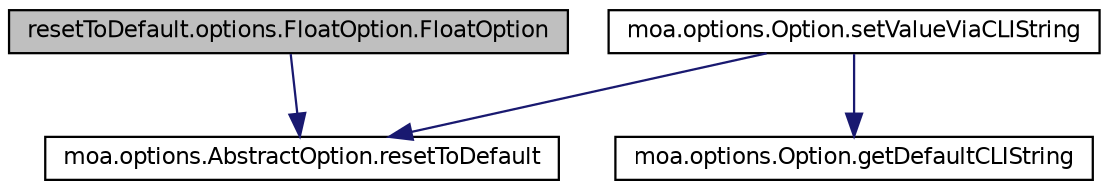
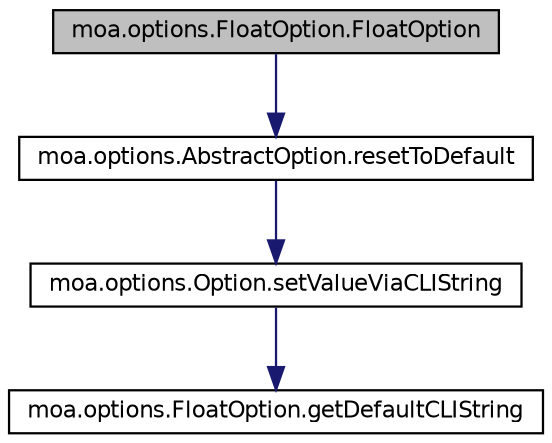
  digraph {
    rankdir=TB
    node [color=black fillcolor=white fontname=Helvetica fontsize=10 shape=record style=filled]
    edge [color=midnightblue fontname=Helvetica fontsize=10 labelfontname=Helvetica labelfontsize=10 style=solid]
-   n1 [fillcolor=grey75 fontcolor=black height=0.2 label="resetToDefault.options.FloatOption.FloatOption" width=0.4]
+   n1 [fillcolor=grey75 fontcolor=black height=0.2 label="moa.options.FloatOption.FloatOption" width=0.4]
    n2 [height=0.2 label="moa.options.AbstractOption.resetToDefault" width=0.4]
    n3 [height=0.2 label="moa.options.Option.setValueViaCLIString" width=0.4]
-   n4 [height=0.2 label="moa.options.Option.getDefaultCLIString" width=0.4]
+   n4 [height=0.2 label="moa.options.FloatOption.getDefaultCLIString" width=0.4]
    n1 -> n2
-   n3 -> n2
+   n2 -> n3
    n3 -> n4
  }
